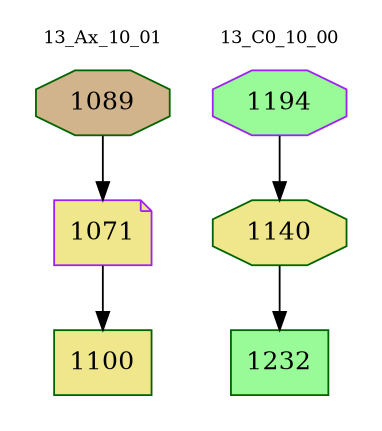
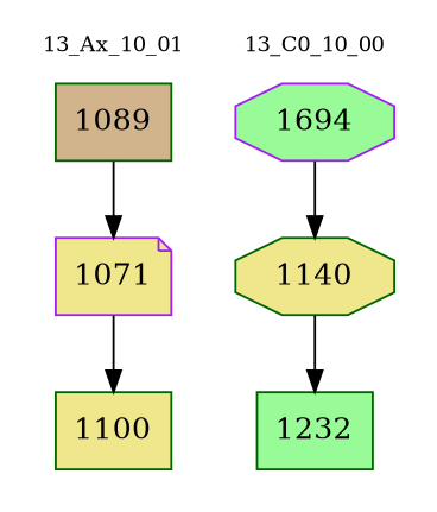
  digraph {
    node [color=darkgreen fillcolor=khaki shape=octagon style=filled]
    edge [color=black]
-   n1 [fillcolor=tan label=1089]
+   n1 [fillcolor=tan label=1089 shape=box]
    n2 [color=purple label=1071 shape=note]
    n3 [label=1100 shape=box]
-   n4 [color=purple fillcolor=palegreen label=1194]
+   n4 [color=purple fillcolor=palegreen label=1694]
    n5 [label=1140]
    n6 [fillcolor=palegreen label=1232 shape=box]
    subgraph cluster_1 {
      color=white
      fontsize=10
      label="13_Ax_10_01"
      n1
      n2
      n3
    }
    subgraph cluster_2 {
      color=white
      fontsize=10
      label="13_C0_10_00"
      n4
      n5
      n6
    }
    n1 -> n2
    n2 -> n3
    n4 -> n5
    n5 -> n6
  }
